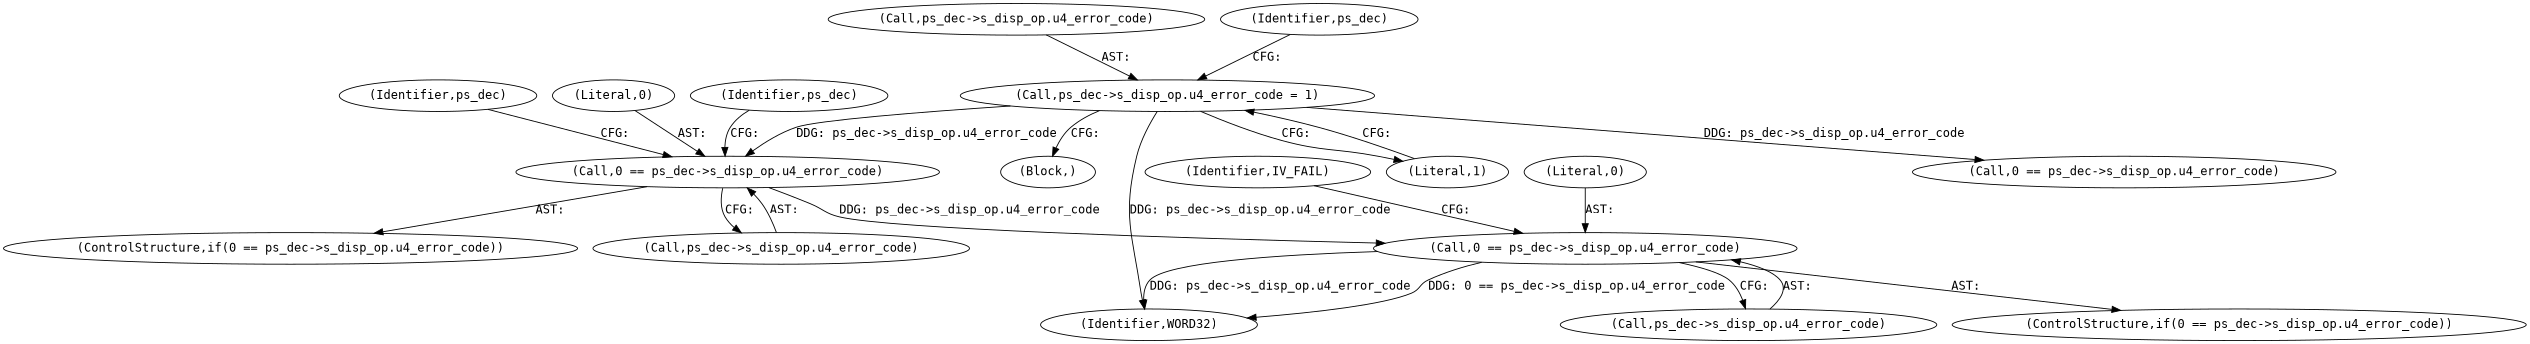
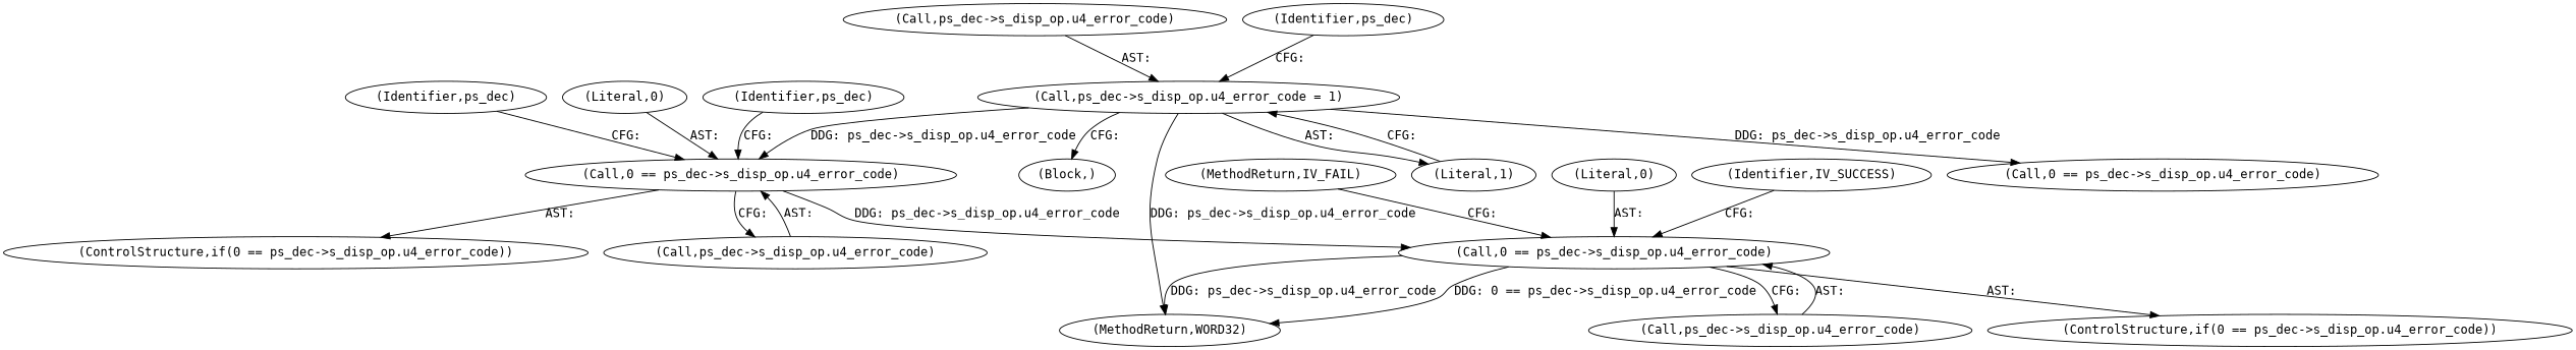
  digraph {
    fontname="DejaVu Sans Mono"
    node [fontname="DejaVu Sans Mono"]
    edge [fontname="DejaVu Sans Mono"]
    n1 [label="(Call,0 == ps_dec->s_disp_op.u4_error_code)"]
    n2 [label="(Call,ps_dec->s_disp_op.u4_error_code)"]
-   n3 [label="(Identifier,WORD32)"]
+   n3 [label="(MethodReturn,WORD32)"]
    n4 [label="(ControlStructure,if(0 == ps_dec->s_disp_op.u4_error_code))"]
    n5 [label="(Call,0 == ps_dec->s_disp_op.u4_error_code)"]
    n6 [label="(Call,ps_dec->s_disp_op.u4_error_code)"]
    n7 [label="(ControlStructure,if(0 == ps_dec->s_disp_op.u4_error_code))"]
    n8 [label="(Call,ps_dec->s_disp_op.u4_error_code = 1)"]
    n9 [label="(Block,)"]
    n10 [label="(Literal,1)"]
    n11 [label="(Call,0 == ps_dec->s_disp_op.u4_error_code)"]
    n12 [label="(Literal,0)"]
-   n13 [label="(Identifier,IV_FAIL)"]
+   n13 [label="(MethodReturn,IV_FAIL)"]
    n14 [label="(Identifier,ps_dec)"]
    n15 [label="(Call,ps_dec->s_disp_op.u4_error_code)"]
    n16 [label="(Identifier,ps_dec)"]
    n17 [label="(Literal,0)"]
    n18 [label="(Identifier,ps_dec)"]
+   n19 [label="(Identifier,IV_SUCCESS)"]
    n1 -> n2 [label="CFG: "]
    n1 -> n3 [label="DDG: ps_dec->s_disp_op.u4_error_code"]
    n1 -> n3 [label="DDG: 0 == ps_dec->s_disp_op.u4_error_code"]
    n1 -> n4 [label="AST: "]
    n2 -> n1 [label="AST: "]
    n5 -> n1 [label="DDG: ps_dec->s_disp_op.u4_error_code"]
    n5 -> n6 [label="CFG: "]
    n5 -> n7 [label="AST: "]
    n6 -> n5 [label="AST: "]
    n8 -> n3 [label="DDG: ps_dec->s_disp_op.u4_error_code"]
    n8 -> n5 [label="DDG: ps_dec->s_disp_op.u4_error_code"]
    n8 -> n9 [label="CFG: "]
-   n8 -> n10 [label="CFG: "]
+   n8 -> n10 [label="AST: "]
    n8 -> n11 [label="DDG: ps_dec->s_disp_op.u4_error_code"]
    n10 -> n8 [label="CFG: "]
    n12 -> n5 [label="AST: "]
    n13 -> n1 [label="CFG: "]
    n14 -> n5 [label="CFG: "]
    n15 -> n8 [label="AST: "]
    n16 -> n8 [label="CFG: "]
    n17 -> n1 [label="AST: "]
    n18 -> n5 [label="CFG: "]
+   n19 -> n1 [label="CFG: "]
  }
